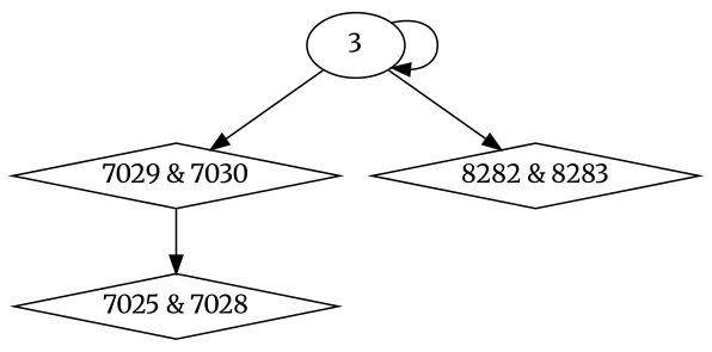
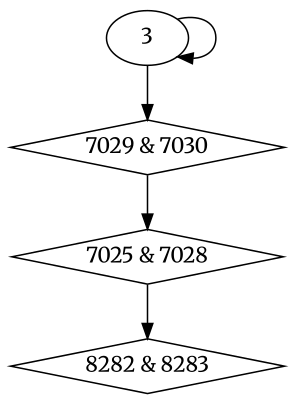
  digraph {
    fontname=Merriweather
    node [fontname=Merriweather shape=diamond]
    edge [fontname=Merriweather]
    n1 [label="7025 & 7028"]
    n2 [label="7029 & 7030"]
    n3 [label="8282 & 8283"]
    3 [shape=""]
    n2 -> n1
    3 -> n2
-   3 -> n3
+   n1 -> n3
    3 -> 3
  }
